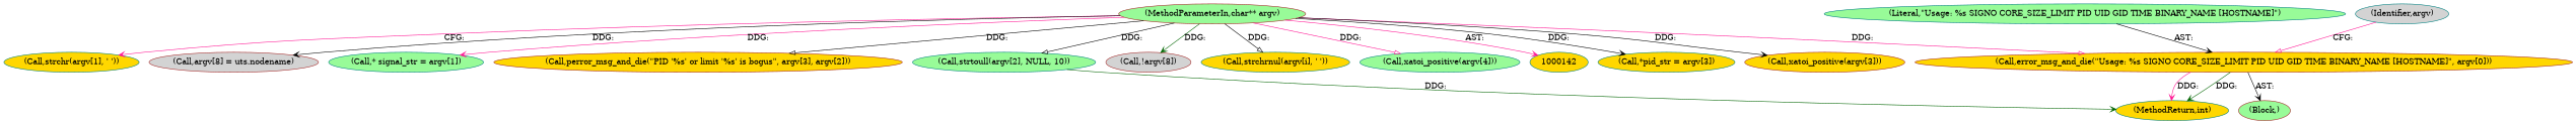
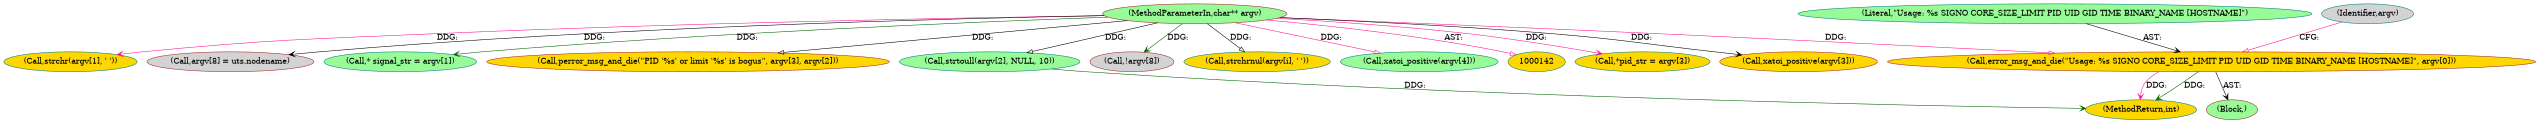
  digraph {
    node [color=teal fillcolor=gold style=filled]
    edge [arrowhead=vee color=black]
    n1 [color=brown label="(Call,error_msg_and_die(\"Usage: %s SIGNO CORE_SIZE_LIMIT PID UID GID TIME BINARY_NAME [HOSTNAME]\", argv[0]))"]
    n2 [label="(MethodReturn,int)"]
    n3 [color=brown fillcolor=palegreen label="(Block,)"]
    n4 [color=brown fillcolor=palegreen label="(MethodParameterIn,char** argv)"]
    n5 [label="(Call,*pid_str = argv[3])"]
    n6 [color=brown label="(Call,xatoi_positive(argv[3]))"]
    n7 [label="(Call,strchr(argv[1], ' '))"]
    n8 [color=brown fillcolor=lightgrey label="(Call,argv[8] = uts.nodename)"]
    n9 [fillcolor=palegreen label="(Call,* signal_str = argv[1])"]
    n10 [color=brown label="(Call,perror_msg_and_die(\"PID '%s' or limit '%s' is bogus\", argv[3], argv[2]))"]
    n11 [fillcolor=palegreen label="(Call,strtoull(argv[2], NULL, 10))"]
    n12 [color=brown fillcolor=lightgrey label="(Call,!argv[8])"]
    n13 [label="(Call,strchrnul(argv[i], ' '))"]
    n14 [fillcolor=palegreen label="(Call,xatoi_positive(argv[4]))"]
    1000142
    n16 [fillcolor=palegreen label="(Literal,\"Usage: %s SIGNO CORE_SIZE_LIMIT PID UID GID TIME BINARY_NAME [HOSTNAME]\")"]
    n17 [fillcolor=lightgrey label="(Identifier,argv)"]
    n1 -> n2 [color=darkgreen label="DDG: "]
    n1 -> n2 [color=deeppink label="DDG: "]
    n1 -> n3 [label="AST: "]
    n4 -> n1 [arrowhead=onormal color=deeppink label="DDG: "]
-   n4 -> n5 [label="DDG: "]
+   n4 -> n5 [color=deeppink label="DDG: "]
    n4 -> n6 [label="DDG: "]
-   n4 -> n7 [color=deeppink label="CFG: "]
+   n4 -> n7 [color=deeppink label="DDG: "]
    n4 -> n8 [label="DDG: "]
-   n4 -> n9 [color=deeppink label="DDG: "]
+   n4 -> n9 [color=darkgreen label="DDG: "]
    n4 -> n10 [arrowhead=onormal label="DDG: "]
    n4 -> n11 [arrowhead=onormal label="DDG: "]
    n4 -> n12 [color=darkgreen label="DDG: "]
    n4 -> n13 [arrowhead=onormal label="DDG: "]
    n4 -> n14 [arrowhead=onormal color=deeppink label="DDG: "]
-   n4 -> 1000142 [color=deeppink label="AST: "]
+   n4 -> 1000142 [arrowhead=onormal color=deeppink label="AST: "]
    n11 -> n2 [color=darkgreen label="DDG: "]
    n16 -> n1 [label="AST: "]
    n17 -> n1 [arrowhead=onormal color=deeppink label="CFG: "]
  }
